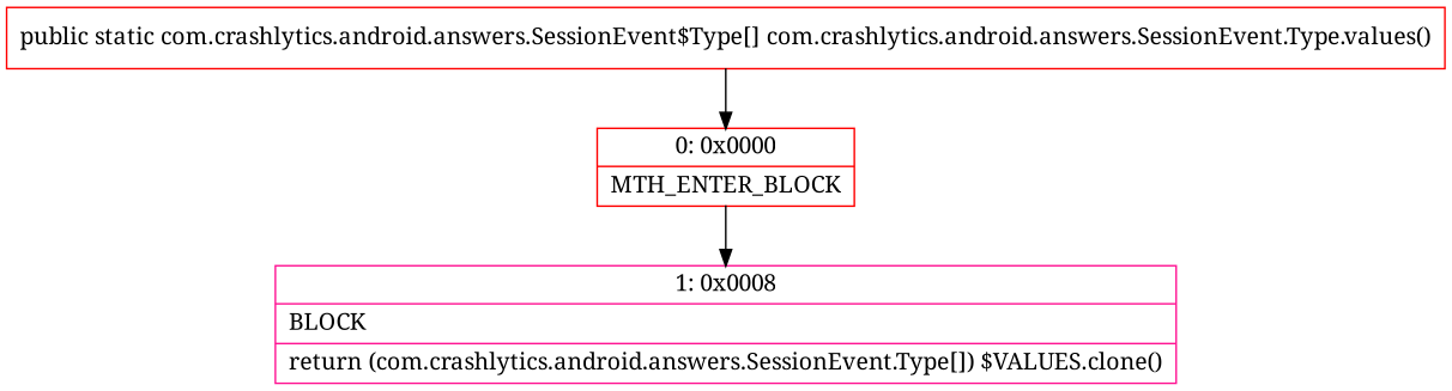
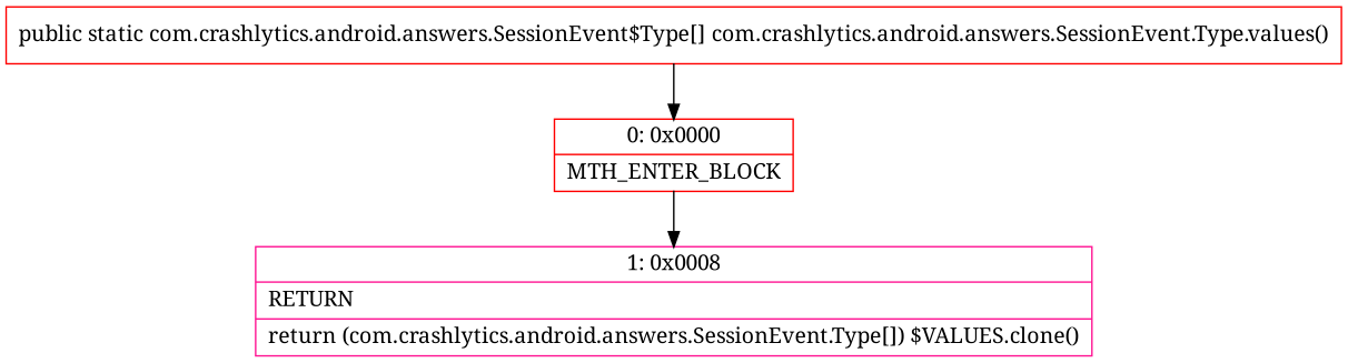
  digraph {
    fontname="Noto Serif"
    node [shape=record color=red fontname="Noto Serif"]
    edge [style=solid fontname="Noto Serif"]
    n1 [label="{0\:\ 0x0000|MTH_ENTER_BLOCK\l}"]
-   n2 [label="{1\:\ 0x0008|BLOCK\l|return (com.crashlytics.android.answers.SessionEvent.Type[]) $VALUES.clone()\l}" color=deeppink]
+   n2 [label="{1\:\ 0x0008|RETURN\l|return (com.crashlytics.android.answers.SessionEvent.Type[]) $VALUES.clone()\l}" color=deeppink]
    n3 [label="{public static com.crashlytics.android.answers.SessionEvent$Type[] com.crashlytics.android.answers.SessionEvent.Type.values() }"]
    n1 -> n2
    n3 -> n1
  }
